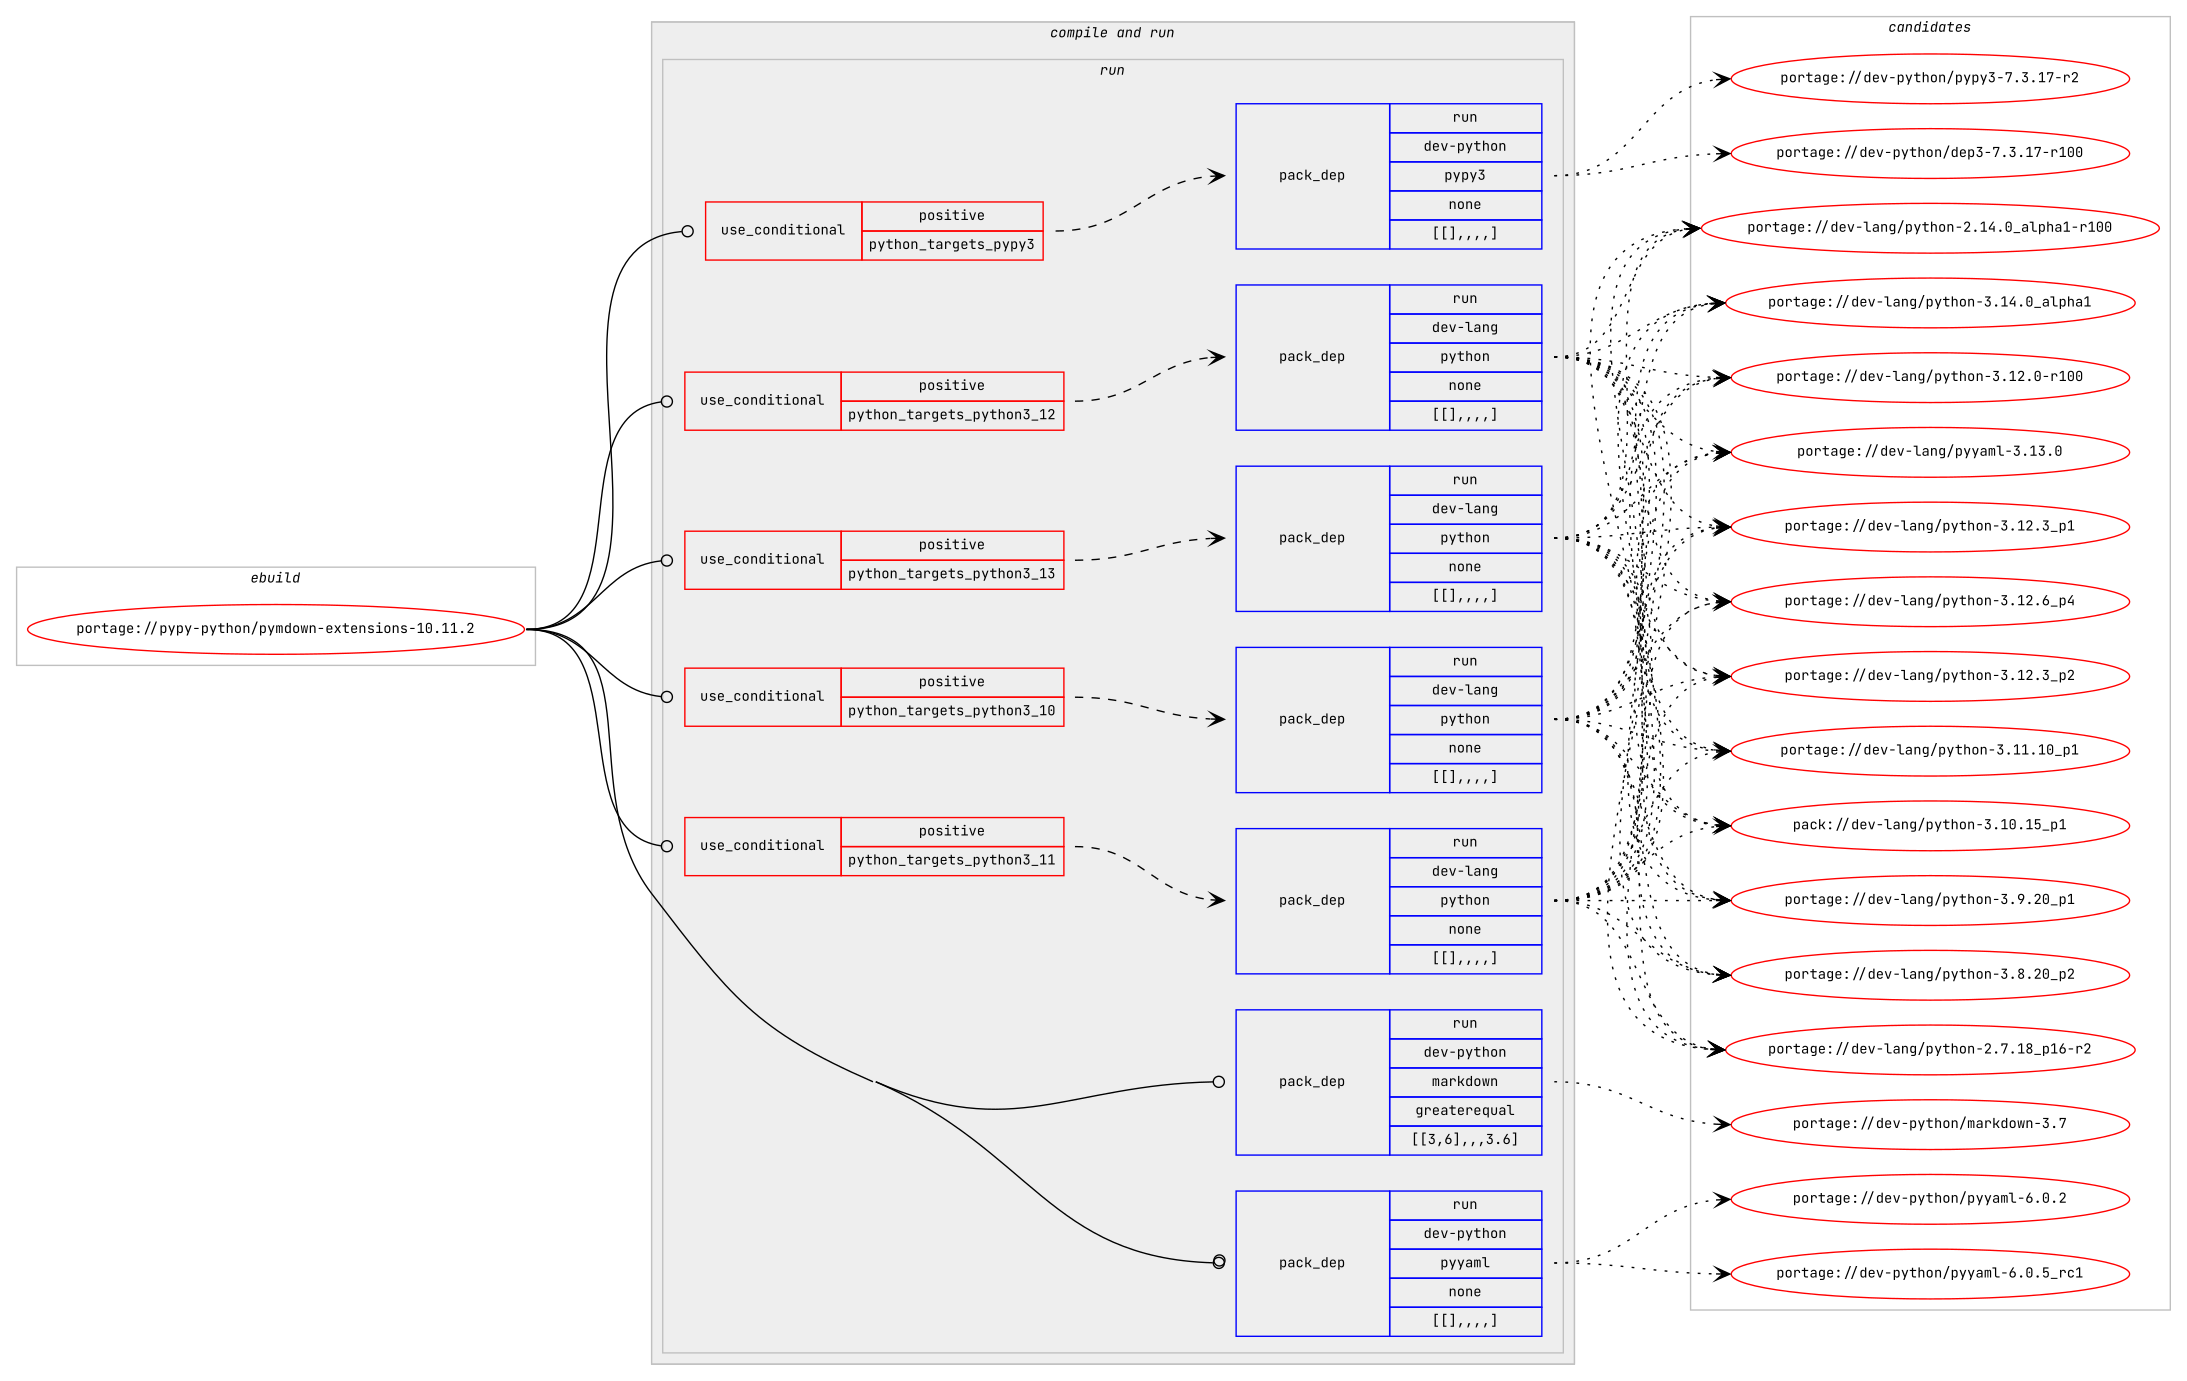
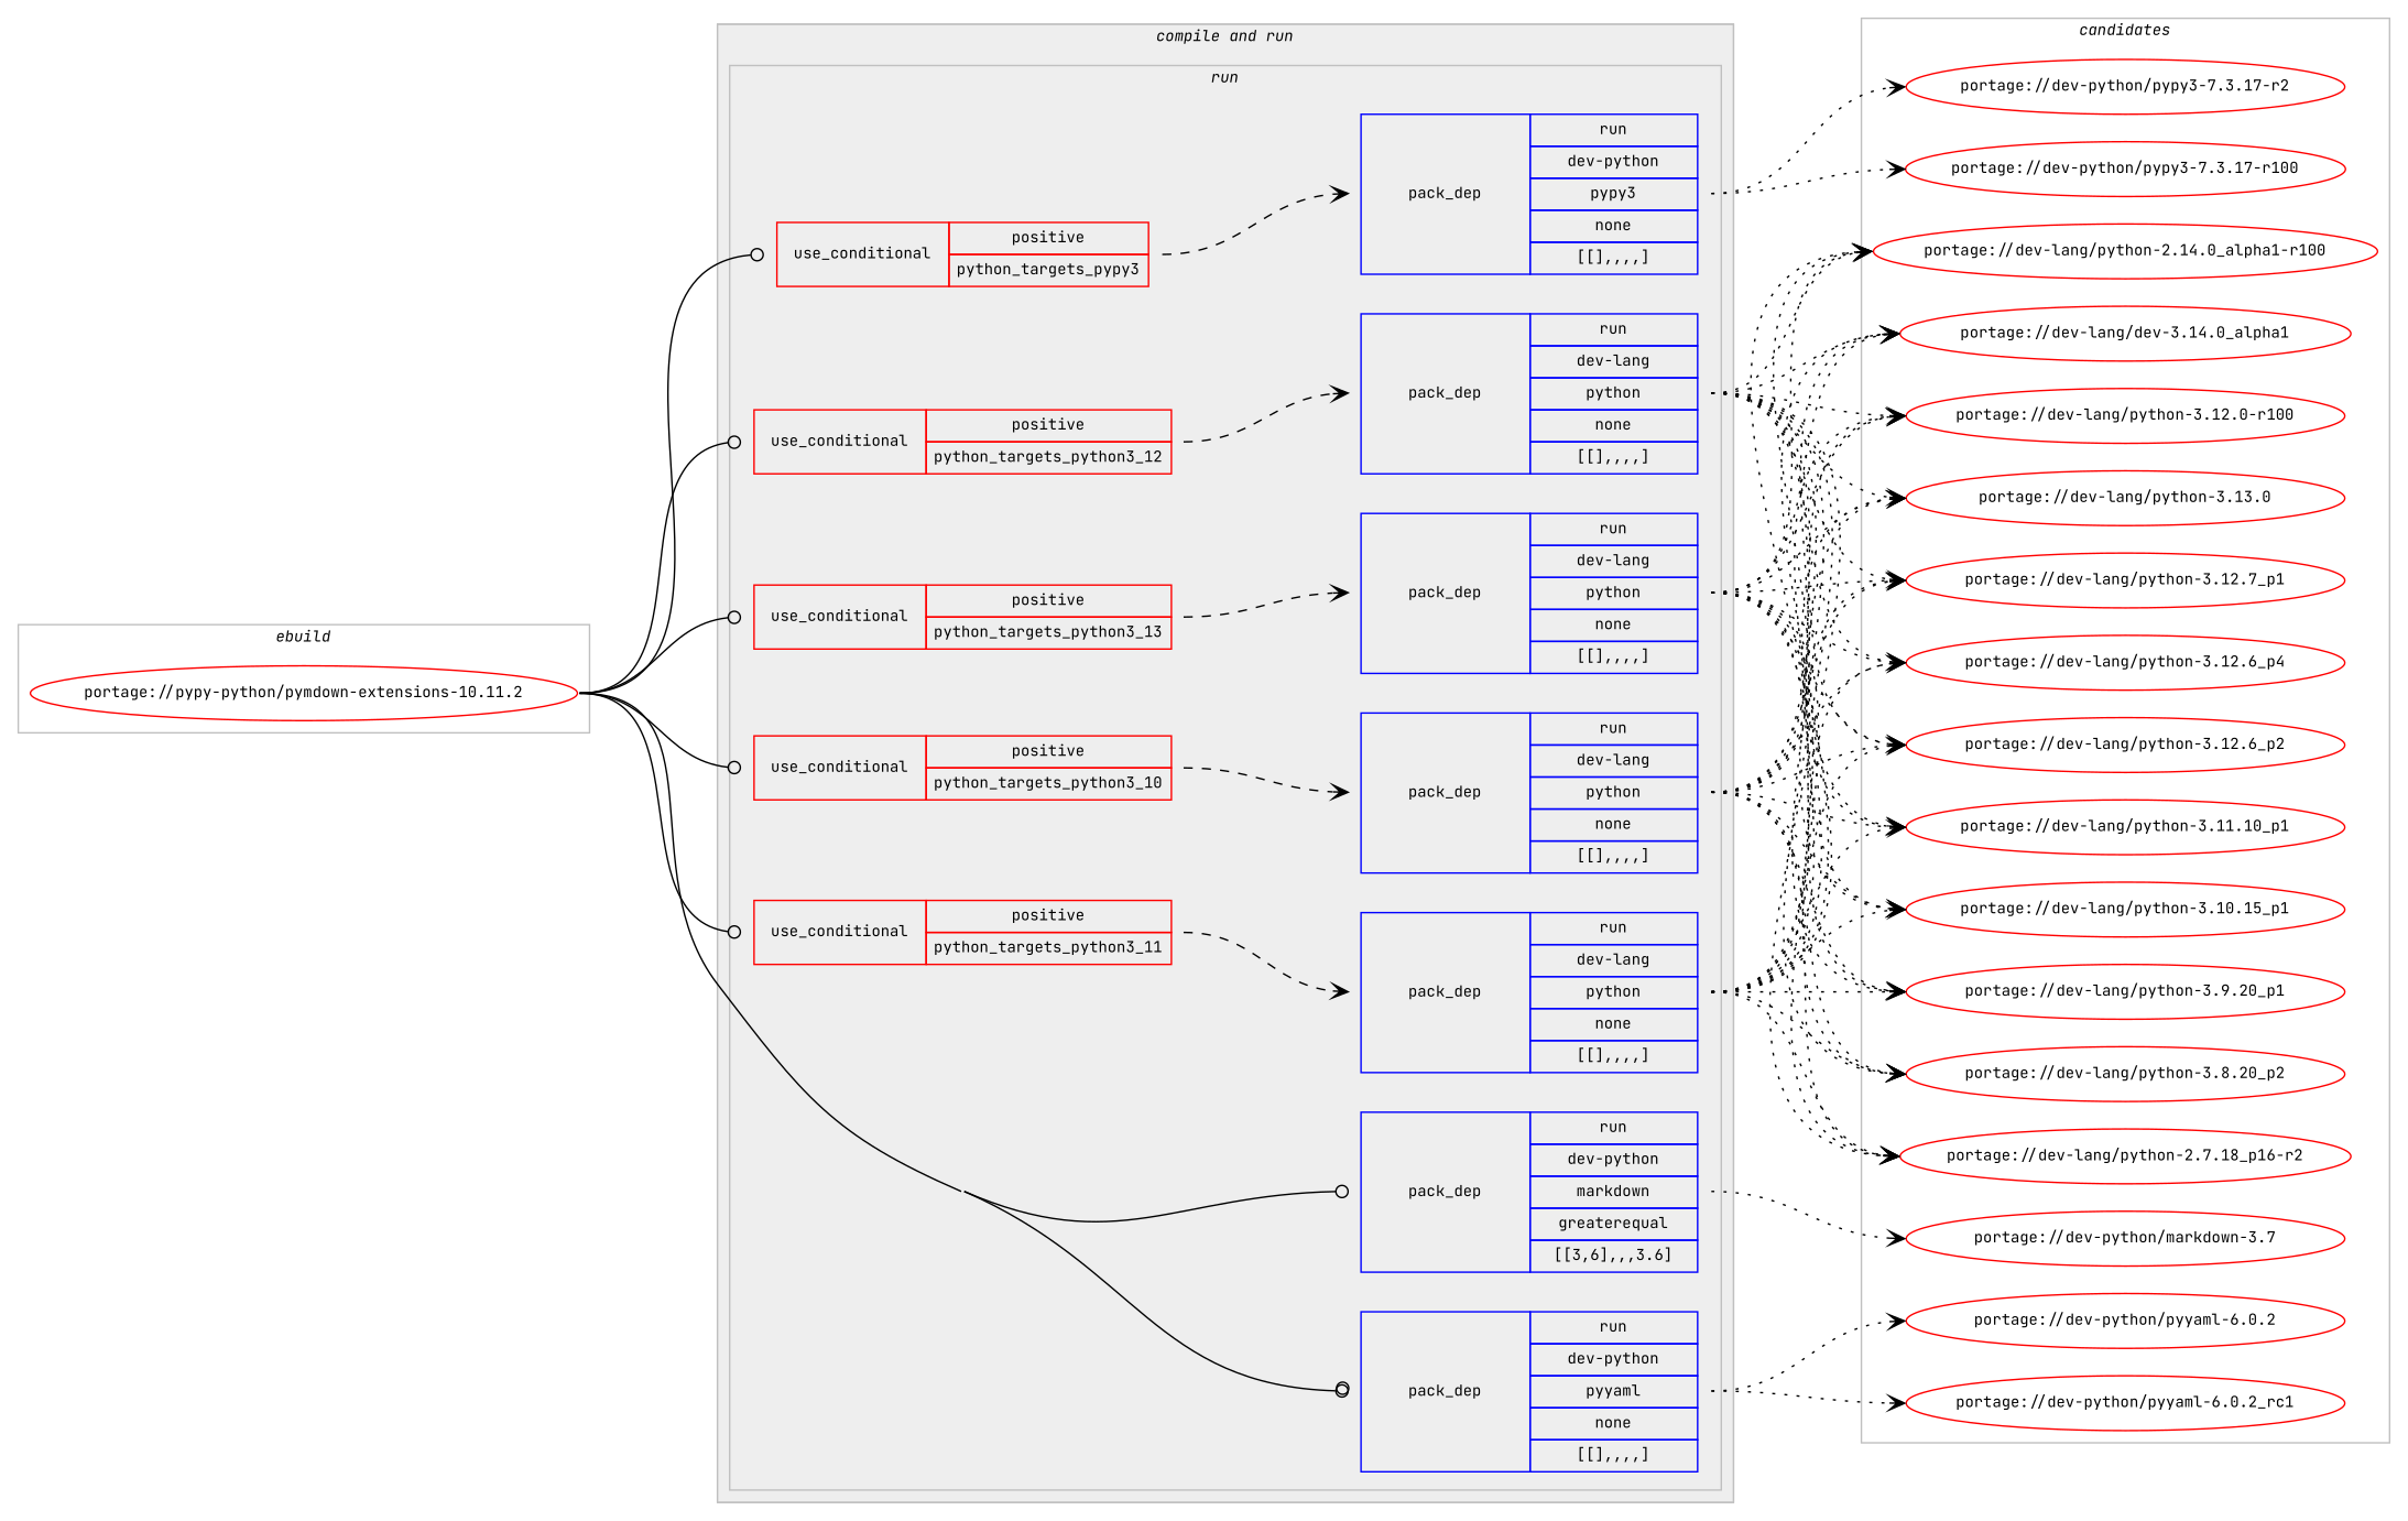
  digraph {
    compound=true
    concentrate=true
    fontname="JetBrains Mono"
    fontsize=10
    newrank=true
    rankdir=LR
    ranksep=1.5
    node [color=red fontname="JetBrains Mono" fontsize=10]
    edge [arrowhead=vee fontname="JetBrains Mono" headport=w style=dotted tailport=e weight=100]
    n1 [label="portage://pypy-python/pymdown-extensions-10.11.2" width=4]
    n2 [color=blue label=<<TABLE BORDER="0" CELLBORDER="1" CELLSPACING="0" CELLPADDING="4" WIDTH="220"><TR><TD ROWSPAN="6" CELLPADDING="30">pack_dep</TD></TR><TR><TD WIDTH="110">run</TD></TR><TR><TD>dev-python</TD></TR><TR><TD>pypy3</TD></TR><TR><TD>none</TD></TR><TR><TD>[[],,,,]</TD></TR></TABLE>> shape=none]
    n3 [label=<<TABLE BORDER="0" CELLBORDER="1" CELLSPACING="0" CELLPADDING="4"><TR><TD ROWSPAN="3" CELLPADDING="10">use_conditional</TD></TR><TR><TD>positive</TD></TR><TR><TD>python_targets_pypy3</TD></TR></TABLE>> shape=none]
    n4 [color=blue label=<<TABLE BORDER="0" CELLBORDER="1" CELLSPACING="0" CELLPADDING="4" WIDTH="220"><TR><TD ROWSPAN="6" CELLPADDING="30">pack_dep</TD></TR><TR><TD WIDTH="110">run</TD></TR><TR><TD>dev-lang</TD></TR><TR><TD>python</TD></TR><TR><TD>none</TD></TR><TR><TD>[[],,,,]</TD></TR></TABLE>> shape=none]
    n5 [label=<<TABLE BORDER="0" CELLBORDER="1" CELLSPACING="0" CELLPADDING="4"><TR><TD ROWSPAN="3" CELLPADDING="10">use_conditional</TD></TR><TR><TD>positive</TD></TR><TR><TD>python_targets_python3_10</TD></TR></TABLE>> shape=none]
    n6 [color=blue label=<<TABLE BORDER="0" CELLBORDER="1" CELLSPACING="0" CELLPADDING="4" WIDTH="220"><TR><TD ROWSPAN="6" CELLPADDING="30">pack_dep</TD></TR><TR><TD WIDTH="110">run</TD></TR><TR><TD>dev-lang</TD></TR><TR><TD>python</TD></TR><TR><TD>none</TD></TR><TR><TD>[[],,,,]</TD></TR></TABLE>> shape=none]
    n7 [label=<<TABLE BORDER="0" CELLBORDER="1" CELLSPACING="0" CELLPADDING="4"><TR><TD ROWSPAN="3" CELLPADDING="10">use_conditional</TD></TR><TR><TD>positive</TD></TR><TR><TD>python_targets_python3_11</TD></TR></TABLE>> shape=none]
    n8 [color=blue label=<<TABLE BORDER="0" CELLBORDER="1" CELLSPACING="0" CELLPADDING="4" WIDTH="220"><TR><TD ROWSPAN="6" CELLPADDING="30">pack_dep</TD></TR><TR><TD WIDTH="110">run</TD></TR><TR><TD>dev-lang</TD></TR><TR><TD>python</TD></TR><TR><TD>none</TD></TR><TR><TD>[[],,,,]</TD></TR></TABLE>> shape=none]
    n9 [label=<<TABLE BORDER="0" CELLBORDER="1" CELLSPACING="0" CELLPADDING="4"><TR><TD ROWSPAN="3" CELLPADDING="10">use_conditional</TD></TR><TR><TD>positive</TD></TR><TR><TD>python_targets_python3_12</TD></TR></TABLE>> shape=none]
    n10 [color=blue label=<<TABLE BORDER="0" CELLBORDER="1" CELLSPACING="0" CELLPADDING="4" WIDTH="220"><TR><TD ROWSPAN="6" CELLPADDING="30">pack_dep</TD></TR><TR><TD WIDTH="110">run</TD></TR><TR><TD>dev-lang</TD></TR><TR><TD>python</TD></TR><TR><TD>none</TD></TR><TR><TD>[[],,,,]</TD></TR></TABLE>> shape=none]
    n11 [label=<<TABLE BORDER="0" CELLBORDER="1" CELLSPACING="0" CELLPADDING="4"><TR><TD ROWSPAN="3" CELLPADDING="10">use_conditional</TD></TR><TR><TD>positive</TD></TR><TR><TD>python_targets_python3_13</TD></TR></TABLE>> shape=none]
    n12 [color=blue label=<<TABLE BORDER="0" CELLBORDER="1" CELLSPACING="0" CELLPADDING="4" WIDTH="220"><TR><TD ROWSPAN="6" CELLPADDING="30">pack_dep</TD></TR><TR><TD WIDTH="110">run</TD></TR><TR><TD>dev-python</TD></TR><TR><TD>markdown</TD></TR><TR><TD>greaterequal</TD></TR><TR><TD>[[3,6],,,3.6]</TD></TR></TABLE>> shape=none]
    n13 [color=blue label=<<TABLE BORDER="0" CELLBORDER="1" CELLSPACING="0" CELLPADDING="4" WIDTH="220"><TR><TD ROWSPAN="6" CELLPADDING="30">pack_dep</TD></TR><TR><TD WIDTH="110">run</TD></TR><TR><TD>dev-python</TD></TR><TR><TD>pyyaml</TD></TR><TR><TD>none</TD></TR><TR><TD>[[],,,,]</TD></TR></TABLE>> shape=none]
    n14 [label="portage://dev-python/pypy3-7.3.17-r2" width=4]
-   n15 [label="portage://dev-python/dep3-7.3.17-r100" width=4]
+   n15 [label="portage://dev-python/pypy3-7.3.17-r100" width=4]
    n16 [label="portage://dev-lang/python-2.14.0_alpha1-r100" width=4]
-   n17 [label="portage://dev-lang/python-3.14.0_alpha1" width=4]
+   n17 [label="portage://dev-lang/dev-3.14.0_alpha1" width=4]
    n18 [label="portage://dev-lang/python-3.12.0-r100" width=4]
-   n19 [label="portage://dev-lang/pyyaml-3.13.0" width=4]
-   n20 [label="portage://dev-lang/python-3.12.3_p1" width=4]
+   n19 [label="portage://dev-lang/python-3.13.0" width=4]
+   n20 [label="portage://dev-lang/python-3.12.7_p1" width=4]
    n21 [label="portage://dev-lang/python-3.12.6_p4" width=4]
-   n22 [label="portage://dev-lang/python-3.12.3_p2" width=4]
+   n22 [label="portage://dev-lang/python-3.12.6_p2" width=4]
    n23 [label="portage://dev-lang/python-3.11.10_p1" width=4]
-   n24 [label="pack://dev-lang/python-3.10.15_p1" width=4]
+   n24 [label="portage://dev-lang/python-3.10.15_p1" width=4]
    n25 [label="portage://dev-lang/python-3.9.20_p1" width=4]
    n26 [label="portage://dev-lang/python-3.8.20_p2" width=4]
    n27 [label="portage://dev-lang/python-2.7.18_p16-r2" width=4]
    n28 [label="portage://dev-python/markdown-3.7" width=4]
-   n29 [label="portage://dev-python/pyyaml-6.0.5_rc1" width=4]
+   n29 [label="portage://dev-python/pyyaml-6.0.2_rc1" width=4]
    n30 [label="portage://dev-python/pyyaml-6.0.2" width=4]
    subgraph cluster_1 {
      color=gray
      label=<<i>ebuild</i>>
      n1
    }
    subgraph cluster_2 {
      color=gray
      label=<<i>dependencies</i>>
      subgraph cluster_3 {
        color=gray
        fillcolor="#eeeeee"
        label=<<i>compile</i>>
        style=filled
      }
      subgraph cluster_4 {
        color=gray
        fillcolor="#eeeeee"
        label=<<i>compile and run</i>>
        style=filled
      }
      subgraph cluster_5 {
        color=gray
        fillcolor="#eeeeee"
        label=<<i>run</i>>
        style=filled
        subgraph sub_6 {
          color=gray
          fillcolor="#eeeeee"
          label=<<i>run</i>>
          style=filled
          n3
          subgraph sub_7 {
            color=gray
            fillcolor="#eeeeee"
            label=<<i>run</i>>
            style=filled
            n2
          }
        }
        subgraph sub_8 {
          color=gray
          fillcolor="#eeeeee"
          label=<<i>run</i>>
          style=filled
          n5
          subgraph sub_9 {
            color=gray
            fillcolor="#eeeeee"
            label=<<i>run</i>>
            style=filled
            n4
          }
        }
        subgraph sub_10 {
          color=gray
          fillcolor="#eeeeee"
          label=<<i>run</i>>
          style=filled
          n7
          subgraph sub_11 {
            color=gray
            fillcolor="#eeeeee"
            label=<<i>run</i>>
            style=filled
            n6
          }
        }
        subgraph sub_12 {
          color=gray
          fillcolor="#eeeeee"
          label=<<i>run</i>>
          style=filled
          n9
          subgraph sub_13 {
            color=gray
            fillcolor="#eeeeee"
            label=<<i>run</i>>
            style=filled
            n8
          }
        }
        subgraph sub_14 {
          color=gray
          fillcolor="#eeeeee"
          label=<<i>run</i>>
          style=filled
          n11
          subgraph sub_15 {
            color=gray
            fillcolor="#eeeeee"
            label=<<i>run</i>>
            style=filled
            n10
          }
        }
        subgraph sub_16 {
          color=gray
          fillcolor="#eeeeee"
          label=<<i>run</i>>
          style=filled
          n12
        }
        subgraph sub_17 {
          color=gray
          fillcolor="#eeeeee"
          label=<<i>run</i>>
          style=filled
          n13
        }
      }
    }
    subgraph cluster_18 {
      color=gray
      label=<<i>candidates</i>>
      rank=same
      subgraph sub_19 {
        color=black
        label=<<i>candidates</i>>
        nodesep=1
        rank=same
        n14
        n15
      }
      subgraph sub_20 {
        color=black
        label=<<i>candidates</i>>
        nodesep=1
        rank=same
        n16
        n17
        n18
        n19
        n20
        n21
        n22
        n23
        n24
        n25
        n26
        n27
      }
      subgraph sub_21 {
        color=black
        label=<<i>candidates</i>>
        nodesep=1
        rank=same
        n16
        n17
        n18
        n19
        n20
        n21
        n22
        n23
        n24
        n25
        n26
        n27
      }
      subgraph sub_22 {
        color=black
        label=<<i>candidates</i>>
        nodesep=1
        rank=same
        n16
        n17
        n18
        n19
        n20
        n21
        n22
        n23
        n24
        n25
        n26
        n27
      }
      subgraph sub_23 {
        color=black
        label=<<i>candidates</i>>
        nodesep=1
        rank=same
        n16
        n17
        n18
        n19
        n20
        n21
        n22
        n23
        n24
        n25
        n26
        n27
      }
      subgraph sub_24 {
        color=black
        label=<<i>candidates</i>>
        nodesep=1
        rank=same
        n28
      }
      subgraph sub_25 {
        color=black
        label=<<i>candidates</i>>
        nodesep=1
        rank=same
        n29
        n30
      }
    }
    n1 -> n3 [arrowhead=odot style=solid weight=20]
    n1 -> n5 [arrowhead=odot style=solid weight=20]
    n1 -> n7 [arrowhead=odot style=solid weight=20]
    n1 -> n9 [arrowhead=odot style=solid weight=20]
    n1 -> n11 [arrowhead=odot style=solid weight=20]
    n1 -> n12 [arrowhead=odot style=solid weight=20]
    n1 -> n13 [arrowhead=odot style=solid weight=20]
    n2 -> n14
    n2 -> n15
    n3 -> n2 [style=dashed weight=20]
    n4 -> n16
    n4 -> n17
    n4 -> n18
    n4 -> n19
    n4 -> n20
    n4 -> n21
    n4 -> n22
    n4 -> n23
    n4 -> n24
    n4 -> n25
    n4 -> n26
    n4 -> n27
    n5 -> n4 [style=dashed weight=20]
    n6 -> n16
    n6 -> n17
    n6 -> n18
    n6 -> n19
    n6 -> n20
    n6 -> n21
    n6 -> n22
    n6 -> n23
    n6 -> n24
    n6 -> n25
    n6 -> n26
    n6 -> n27
    n7 -> n6 [style=dashed weight=20]
    n8 -> n16
    n8 -> n17
    n8 -> n18
    n8 -> n19
    n8 -> n20
    n8 -> n21
    n8 -> n22
    n8 -> n23
    n8 -> n24
    n8 -> n25
    n8 -> n26
    n8 -> n27
    n9 -> n8 [style=dashed weight=20]
    n10 -> n16
    n10 -> n17
    n10 -> n18
    n10 -> n19
    n10 -> n20
    n10 -> n21
    n10 -> n22
    n10 -> n23
    n10 -> n24
    n10 -> n25
    n10 -> n26
    n10 -> n27
    n11 -> n10 [style=dashed weight=20]
    n12 -> n28
    n13 -> n29
    n13 -> n30
  }
